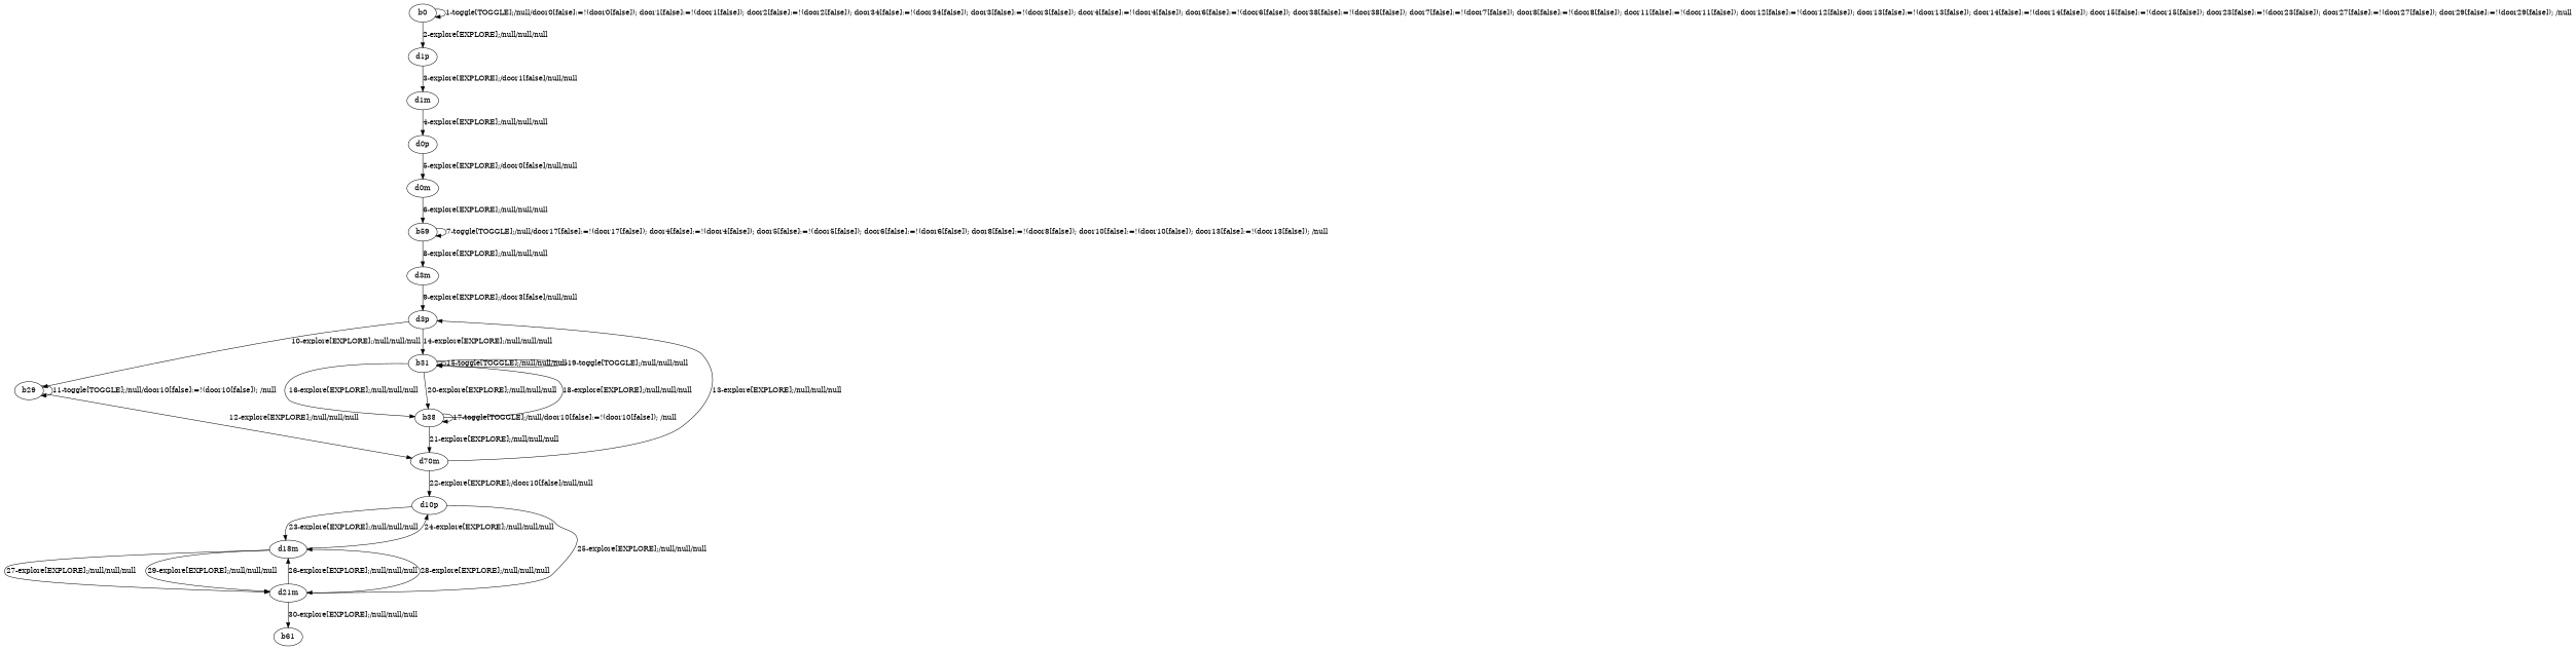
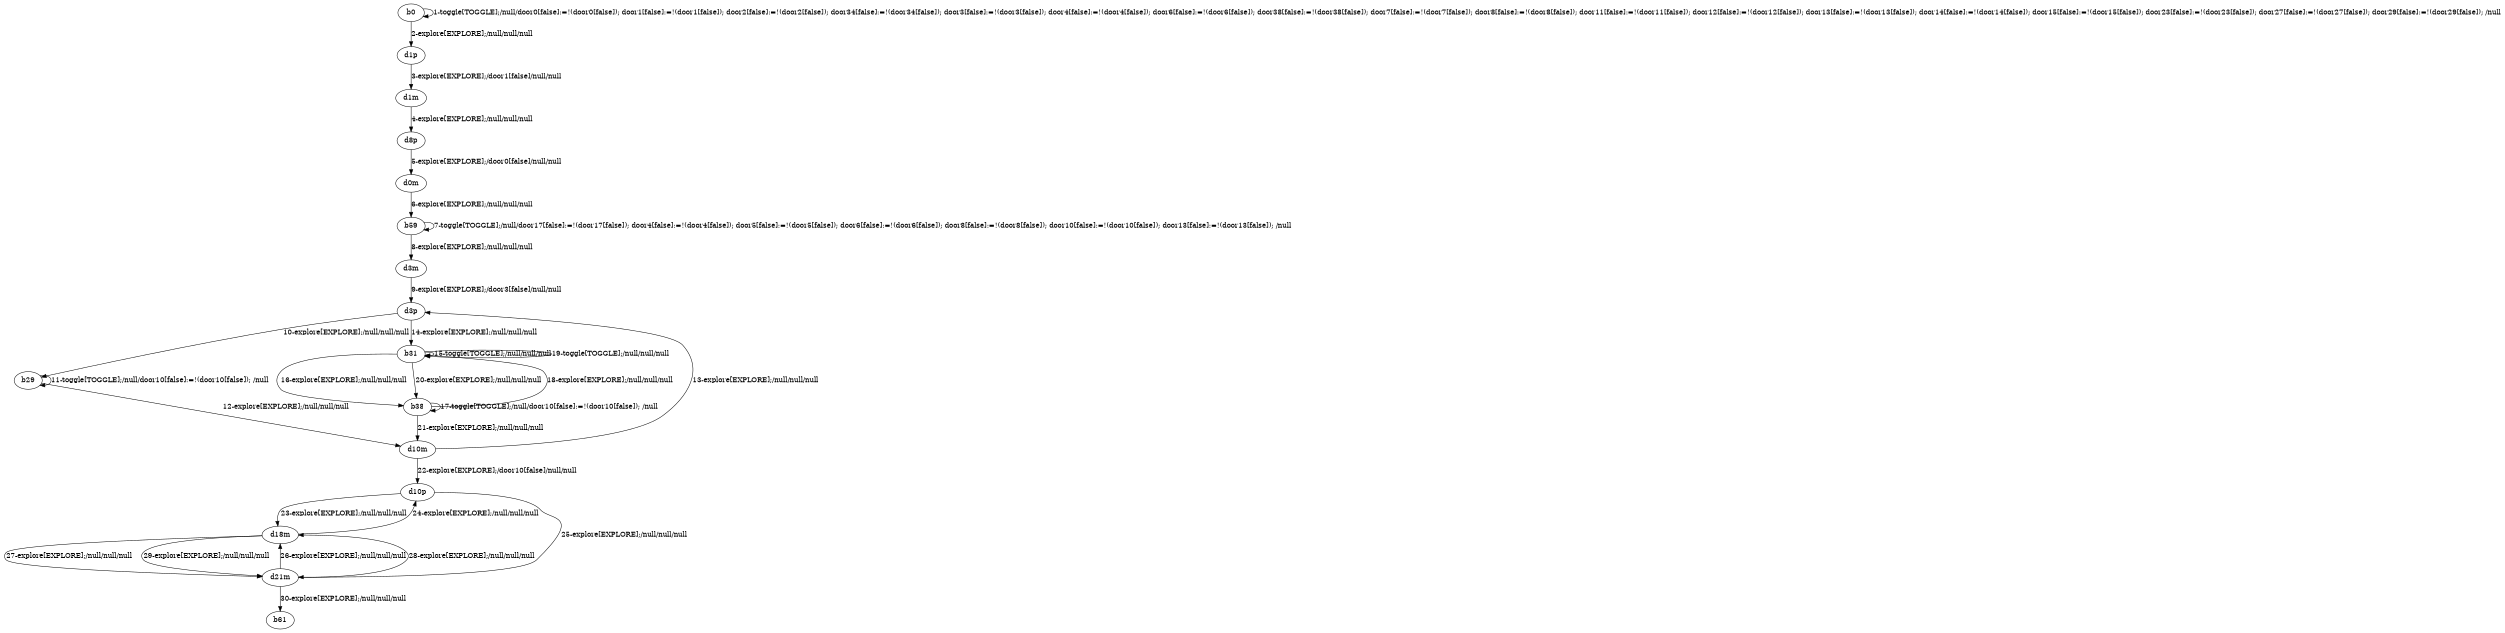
  digraph {
    b0
    d1p
    d1m
-   d0p
+   d0p [label=d8p]
    d0m
    b59
    d3m
    d3p
    b29
    b31
-   d10m [label=d70m]
+   d10m
    n12 [label=b38]
    d10p
    n14 [label=d18m]
    n15 [label=d21m]
    b61
    b0 -> b0 [label="1-toggle[TOGGLE];/null/door0[false]:=!(door0[false]); door1[false]:=!(door1[false]); door2[false]:=!(door2[false]); door34[false]:=!(door34[false]); door3[false]:=!(door3[false]); door4[false]:=!(door4[false]); door6[false]:=!(door6[false]); door38[false]:=!(door38[false]); door7[false]:=!(door7[false]); door8[false]:=!(door8[false]); door11[false]:=!(door11[false]); door12[false]:=!(door12[false]); door13[false]:=!(door13[false]); door14[false]:=!(door14[false]); door15[false]:=!(door15[false]); door23[false]:=!(door23[false]); door27[false]:=!(door27[false]); door29[false]:=!(door29[false]); /null"]
    b0 -> d1p [label="2-explore[EXPLORE];/null/null/null"]
    d1p -> d1m [label="3-explore[EXPLORE];/door1[false]/null/null"]
    d1m -> d0p [label="4-explore[EXPLORE];/null/null/null"]
    d0p -> d0m [label="5-explore[EXPLORE];/door0[false]/null/null"]
    d0m -> b59 [label="6-explore[EXPLORE];/null/null/null"]
    b59 -> b59 [label="7-toggle[TOGGLE];/null/door17[false]:=!(door17[false]); door4[false]:=!(door4[false]); door5[false]:=!(door5[false]); door6[false]:=!(door6[false]); door8[false]:=!(door8[false]); door10[false]:=!(door10[false]); door13[false]:=!(door13[false]); /null"]
    b59 -> d3m [label="8-explore[EXPLORE];/null/null/null"]
    d3m -> d3p [label="9-explore[EXPLORE];/door3[false]/null/null"]
    d3p -> b29 [label="10-explore[EXPLORE];/null/null/null"]
    d3p -> b31 [label="14-explore[EXPLORE];/null/null/null"]
    b29 -> b29 [label="11-toggle[TOGGLE];/null/door10[false]:=!(door10[false]); /null"]
    b29 -> d10m [label="12-explore[EXPLORE];/null/null/null"]
    b31 -> b31 [label="15-toggle[TOGGLE];/null/null/null"]
    b31 -> b31 [label="19-toggle[TOGGLE];/null/null/null"]
    b31 -> n12 [label="16-explore[EXPLORE];/null/null/null"]
    b31 -> n12 [label="20-explore[EXPLORE];/null/null/null"]
    d10m -> d3p [label="13-explore[EXPLORE];/null/null/null"]
    d10m -> d10p [label="22-explore[EXPLORE];/door10[false]/null/null"]
    n12 -> b31 [label="18-explore[EXPLORE];/null/null/null"]
    n12 -> d10m [label="21-explore[EXPLORE];/null/null/null"]
    n12 -> n12 [label="17-toggle[TOGGLE];/null/door10[false]:=!(door10[false]); /null"]
    d10p -> n14 [label="23-explore[EXPLORE];/null/null/null"]
    d10p -> n15 [label="25-explore[EXPLORE];/null/null/null"]
    n14 -> d10p [label="24-explore[EXPLORE];/null/null/null"]
    n14 -> n15 [label="27-explore[EXPLORE];/null/null/null"]
    n14 -> n15 [label="29-explore[EXPLORE];/null/null/null"]
    n15 -> n14 [label="26-explore[EXPLORE];/null/null/null"]
    n15 -> n14 [label="28-explore[EXPLORE];/null/null/null"]
    n15 -> b61 [label="30-explore[EXPLORE];/null/null/null"]
  }
